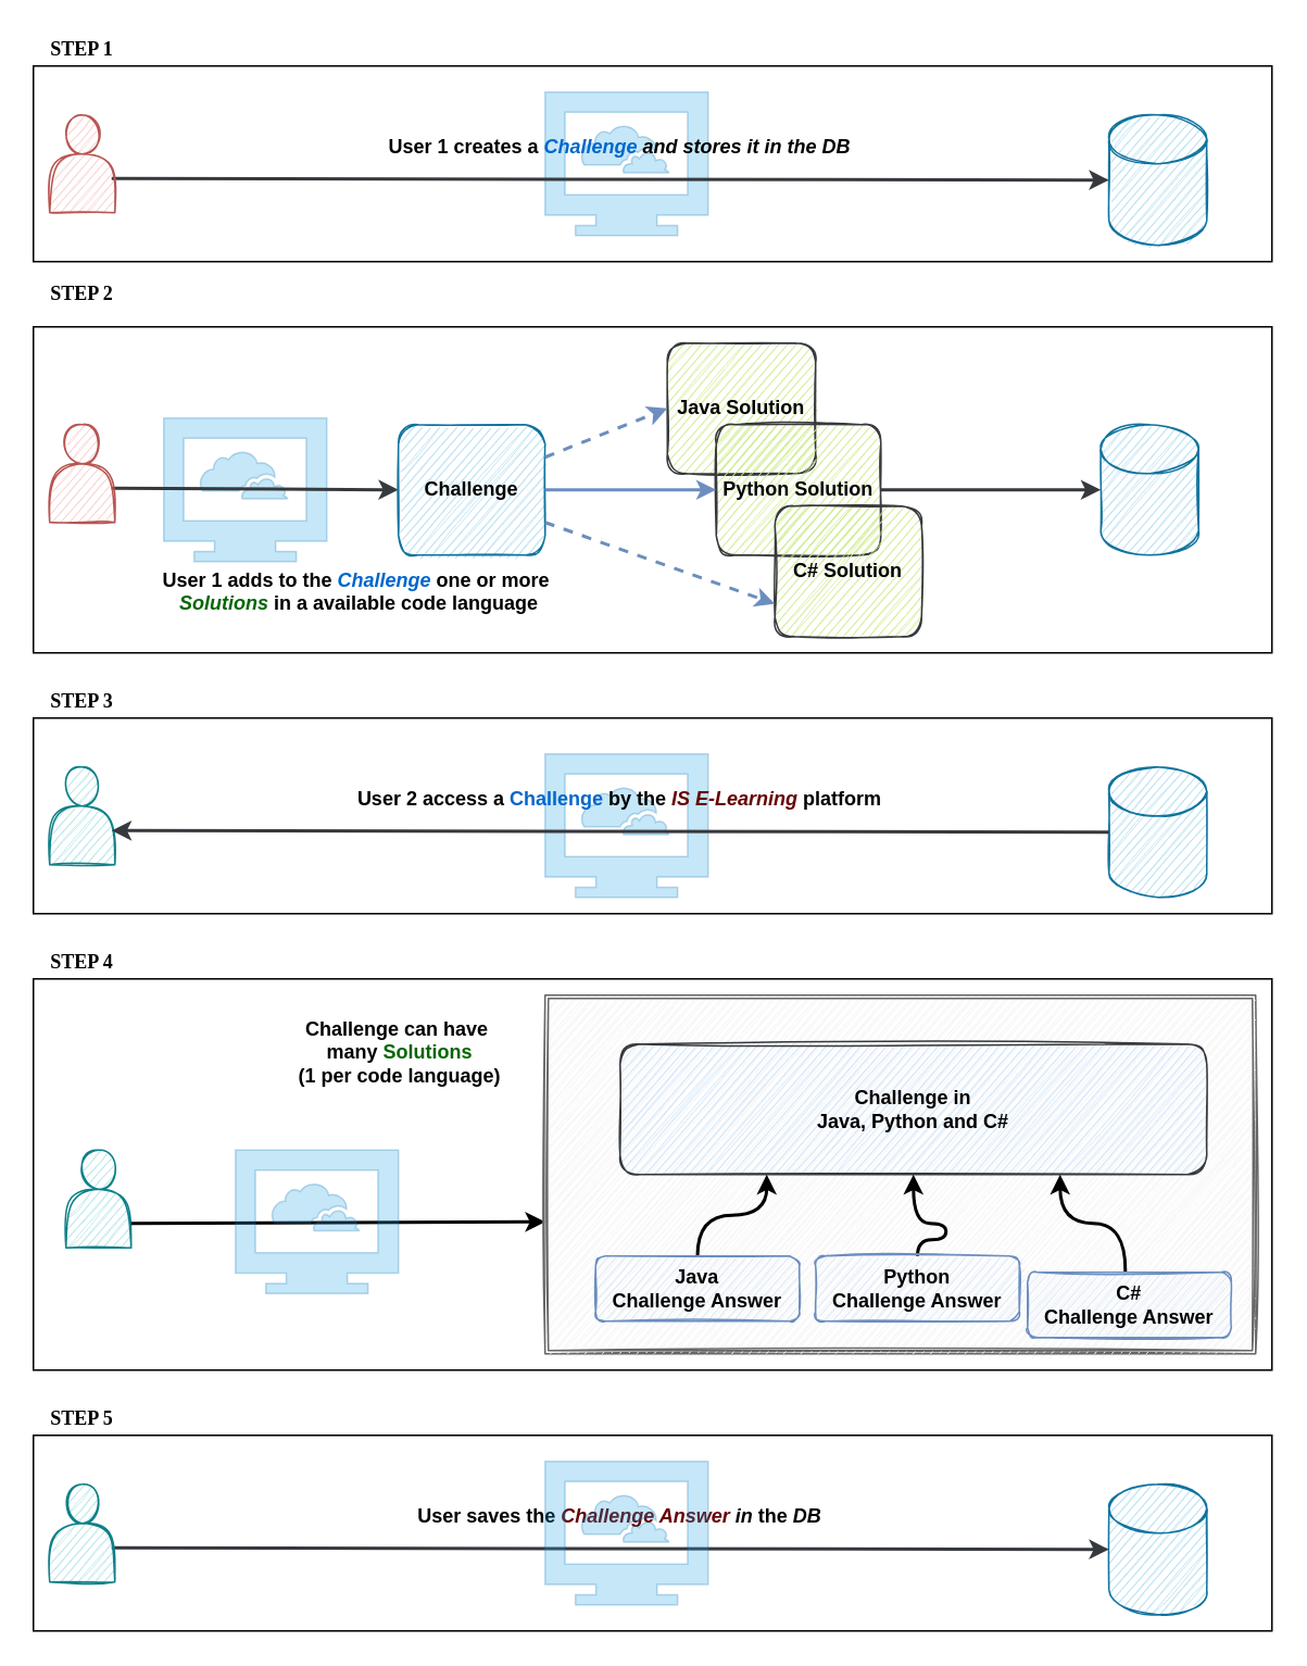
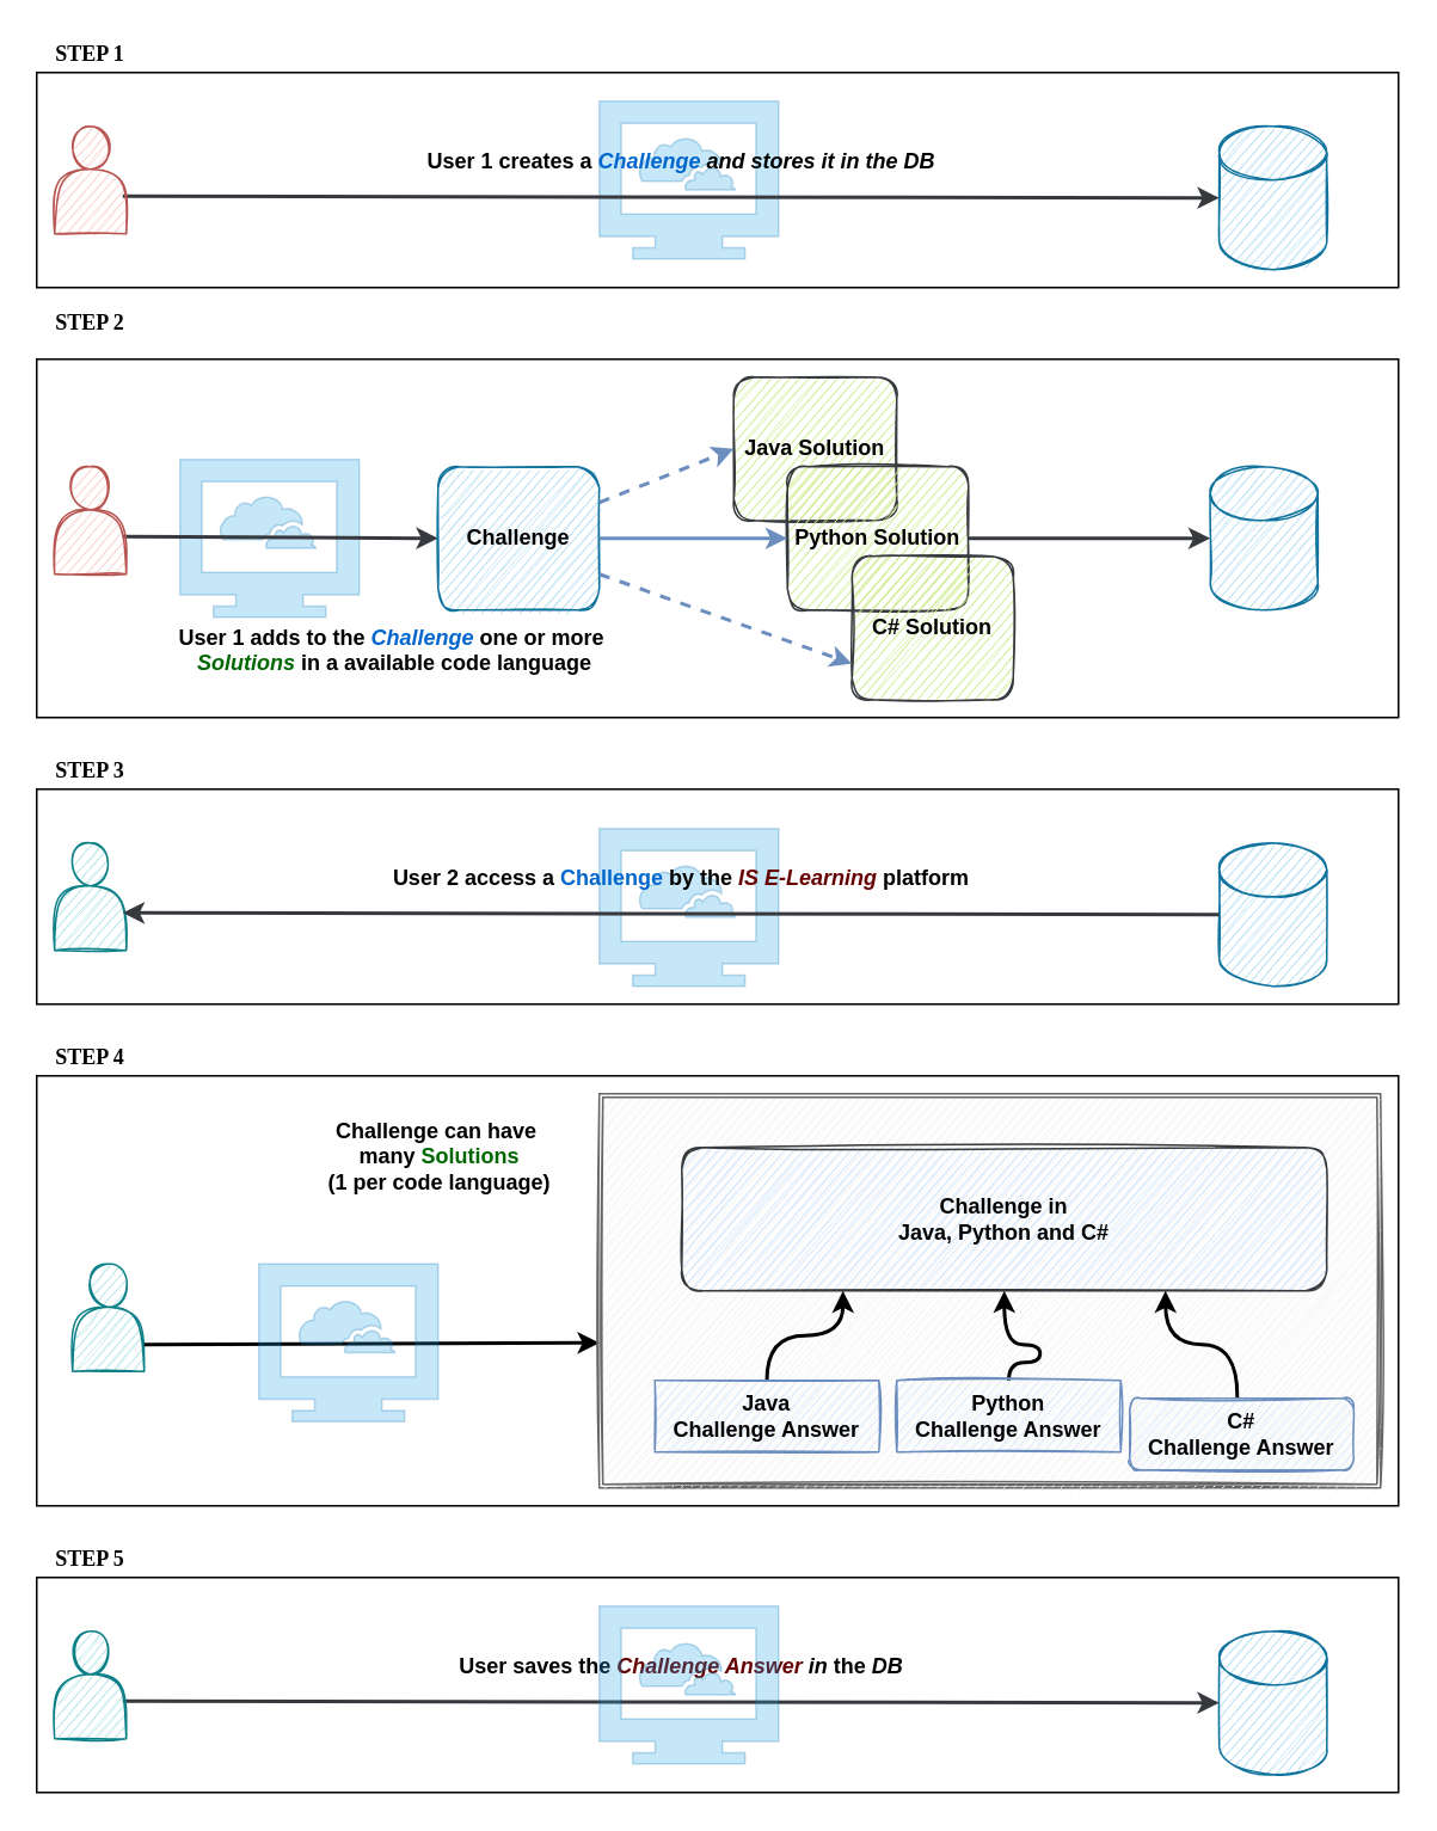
  <mxCell id="0" />
  <mxCell id="1" parent="0" />
  <mxCell id="2" value="" style="rounded=0;whiteSpace=wrap;html=1;fillColor=none;" parent="1" vertex="1"><mxGeometry x="20" y="200" width="760" height="200" as="geometry" /></mxCell>
  <mxCell id="3" value="" style="rounded=0;whiteSpace=wrap;html=1;fillColor=none;" parent="1" vertex="1"><mxGeometry x="20" y="880" width="760" height="120" as="geometry" /></mxCell>
  <mxCell id="4" value="" style="rounded=0;whiteSpace=wrap;html=1;fillColor=none;" parent="1" vertex="1"><mxGeometry x="20" y="40" width="760" height="120" as="geometry" /></mxCell>
  <mxCell id="5" value="" style="html=1;aspect=fixed;strokeColor=#006EAF;shadow=0;align=center;verticalAlign=top;fillColor=#1ba1e2;shape=mxgraph.gcp2.cloud_computer;rounded=1;sketch=0;opacity=25;fontColor=#ffffff;" parent="1" vertex="1"><mxGeometry x="334" y="56" width="100" height="88" as="geometry" /></mxCell>
  <mxCell id="6" value="" style="rounded=0;whiteSpace=wrap;html=1;fillColor=none;" parent="1" vertex="1"><mxGeometry x="20" y="440" width="760" height="120" as="geometry" /></mxCell>
  <mxCell id="7" value="" style="shape=cylinder3;whiteSpace=wrap;html=1;boundedLbl=1;backgroundOutline=1;size=15;fillColor=#b1ddf0;strokeColor=#10739e;sketch=1;" parent="1" vertex="1"><mxGeometry x="680" y="470" width="60" height="80" as="geometry" /></mxCell>
  <mxCell id="8" value="" style="shape=actor;whiteSpace=wrap;html=1;fillColor=#b0e3e6;strokeColor=#0e8088;sketch=1;" parent="1" vertex="1"><mxGeometry x="30" y="470" width="40" height="60" as="geometry" /></mxCell>
  <mxCell id="9" value="&lt;b&gt;&lt;font face=&quot;Lucida Console&quot;&gt;STEP 3&lt;/font&gt;&lt;/b&gt;" style="text;html=1;strokeColor=none;fillColor=none;align=center;verticalAlign=middle;whiteSpace=wrap;rounded=0;" parent="1" vertex="1"><mxGeometry x="20" y="420" width="60" height="20" as="geometry" /></mxCell>
  <mxCell id="10" value="" style="rounded=0;whiteSpace=wrap;html=1;fillColor=none;" parent="1" vertex="1"><mxGeometry x="20" y="600" width="760" height="240" as="geometry" /></mxCell>
  <mxCell id="11" value="&lt;b&gt;&lt;font face=&quot;Lucida Console&quot;&gt;STEP 4&lt;/font&gt;&lt;/b&gt;" style="text;html=1;strokeColor=none;fillColor=none;align=center;verticalAlign=middle;whiteSpace=wrap;rounded=0;" parent="1" vertex="1"><mxGeometry x="20" y="580" width="60" height="20" as="geometry" /></mxCell>
  <mxCell id="12" value="" style="shape=actor;whiteSpace=wrap;html=1;fillColor=#b0e3e6;strokeColor=#0e8088;sketch=1;" parent="1" vertex="1"><mxGeometry x="40" y="705" width="40" height="60" as="geometry" /></mxCell>
  <mxCell id="13" value="" style="endArrow=classic;html=1;exitX=1;exitY=0.75;exitDx=0;exitDy=0;strokeWidth=2;entryX=0;entryY=0.632;entryDx=0;entryDy=0;entryPerimeter=0;" parent="1" source="12" target="14" edge="1"><mxGeometry width="50" height="50" relative="1" as="geometry"><mxPoint x="370" y="710" as="sourcePoint" /><mxPoint x="200" y="750" as="targetPoint" /></mxGeometry></mxCell>
  <mxCell id="14" value="" style="shape=ext;double=1;rounded=0;whiteSpace=wrap;html=1;sketch=1;fillColor=#f5f5f5;strokeColor=#666666;fontColor=#333333;" parent="1" vertex="1"><mxGeometry x="334" y="610" width="436" height="220" as="geometry" /></mxCell>
  <mxCell id="15" value="&lt;b&gt;Challenge&amp;nbsp;in&lt;br&gt;Java, Python and C#&lt;br&gt;&lt;/b&gt;" style="rounded=1;whiteSpace=wrap;html=1;shadow=0;sketch=1;fillColor=#cce5ff;strokeColor=#36393d;" parent="1" vertex="1"><mxGeometry x="380" y="640" width="360" height="80" as="geometry" /></mxCell>
  <mxCell id="16" style="edgeStyle=orthogonalEdgeStyle;rounded=0;orthogonalLoop=1;jettySize=auto;html=1;exitX=0.5;exitY=0;exitDx=0;exitDy=0;entryX=0.25;entryY=1;entryDx=0;entryDy=0;strokeWidth=2;curved=1;" parent="1" source="17" target="15" edge="1"><mxGeometry relative="1" as="geometry" /></mxCell>
- <mxCell id="17" value="&lt;b&gt;Java&lt;br&gt;Challenge Answer&lt;/b&gt;" style="rounded=1;whiteSpace=wrap;html=1;shadow=0;sketch=1;fillColor=#dae8fc;strokeColor=#6c8ebf;" parent="1" vertex="1"><mxGeometry x="365" y="770" width="125" height="40" as="geometry" /></mxCell>
+ <mxCell id="17" value="&lt;b&gt;Java&lt;br&gt;Challenge Answer&lt;/b&gt;" style="whiteSpace=wrap;html=1;shadow=0;sketch=1;fillColor=#dae8fc;strokeColor=#6c8ebf;rounded=0;" parent="1" vertex="1"><mxGeometry x="365" y="770" width="125" height="40" as="geometry" /></mxCell>
  <mxCell id="18" style="edgeStyle=orthogonalEdgeStyle;rounded=0;orthogonalLoop=1;jettySize=auto;html=1;exitX=0.5;exitY=0;exitDx=0;exitDy=0;entryX=0.5;entryY=1;entryDx=0;entryDy=0;strokeWidth=2;curved=1;" parent="1" source="50" target="15" edge="1"><mxGeometry relative="1" as="geometry"><mxPoint x="560" y="780" as="sourcePoint" /><mxPoint x="525" y="740" as="targetPoint" /><Array as="points"><mxPoint x="563" y="760" /><mxPoint x="580" y="760" /><mxPoint x="580" y="750" /><mxPoint x="560" y="750" /></Array></mxGeometry></mxCell>
  <mxCell id="19" style="edgeStyle=orthogonalEdgeStyle;rounded=0;orthogonalLoop=1;jettySize=auto;html=1;exitX=0.5;exitY=0;exitDx=0;exitDy=0;entryX=0.75;entryY=1;entryDx=0;entryDy=0;strokeWidth=2;curved=1;" parent="1" target="15" edge="1"><mxGeometry relative="1" as="geometry"><mxPoint x="690" y="780" as="sourcePoint" /><mxPoint x="690" y="740" as="targetPoint" /></mxGeometry></mxCell>
  <mxCell id="20" value="&lt;div&gt;&lt;span&gt;&lt;b&gt;Challenge can have&amp;nbsp;&lt;/b&gt;&lt;/span&gt;&lt;/div&gt;&lt;div&gt;&lt;b&gt;many &lt;font color=&quot;#006600&quot;&gt;Solutions&lt;/font&gt;&lt;/b&gt;&lt;/div&gt;&lt;div&gt;&lt;b&gt;(1 per code language)&lt;/b&gt;&lt;/div&gt;" style="text;html=1;strokeColor=none;fillColor=none;align=center;verticalAlign=middle;whiteSpace=wrap;rounded=0;shadow=0;sketch=1;" parent="1" vertex="1"><mxGeometry x="170" y="620" width="150" height="50" as="geometry" /></mxCell>
  <mxCell id="21" value="" style="shape=cylinder3;whiteSpace=wrap;html=1;boundedLbl=1;backgroundOutline=1;size=15;fillColor=#b1ddf0;strokeColor=#10739e;sketch=1;" parent="1" vertex="1"><mxGeometry x="680" y="910" width="60" height="80" as="geometry" /></mxCell>
  <mxCell id="22" value="" style="endArrow=none;html=1;entryX=0.95;entryY=0.65;entryDx=0;entryDy=0;exitX=0;exitY=0.5;exitDx=0;exitDy=0;exitPerimeter=0;entryPerimeter=0;strokeWidth=2;startArrow=classic;startFill=1;endFill=0;fillColor=#eeeeee;strokeColor=#36393d;" parent="1" source="21" target="24" edge="1"><mxGeometry width="50" height="50" relative="1" as="geometry"><mxPoint x="680" y="950" as="sourcePoint" /><mxPoint x="70" y="959" as="targetPoint" /></mxGeometry></mxCell>
  <mxCell id="23" value="&lt;b&gt;User saves the&amp;nbsp;&lt;i&gt;&lt;font color=&quot;#660000&quot;&gt;Challenge Answer&lt;/font&gt;&amp;nbsp;in&amp;nbsp;&lt;/i&gt;the &lt;i&gt;DB &lt;/i&gt;&lt;/b&gt;" style="text;html=1;strokeColor=none;fillColor=none;align=center;verticalAlign=middle;whiteSpace=wrap;rounded=0;" parent="1" vertex="1"><mxGeometry x="80" y="920" width="600" height="20" as="geometry" /></mxCell>
  <mxCell id="24" value="" style="shape=actor;whiteSpace=wrap;html=1;fillColor=#b0e3e6;strokeColor=#0e8088;sketch=1;" parent="1" vertex="1"><mxGeometry x="30" y="910" width="40" height="60" as="geometry" /></mxCell>
  <mxCell id="25" value="&lt;b&gt;&lt;font face=&quot;Lucida Console&quot;&gt;STEP 5&lt;/font&gt;&lt;/b&gt;" style="text;html=1;strokeColor=none;fillColor=none;align=center;verticalAlign=middle;whiteSpace=wrap;rounded=0;" parent="1" vertex="1"><mxGeometry x="20" y="860" width="60" height="20" as="geometry" /></mxCell>
  <mxCell id="26" value="" style="shape=cylinder3;whiteSpace=wrap;html=1;boundedLbl=1;backgroundOutline=1;size=15;fillColor=#b1ddf0;strokeColor=#10739e;sketch=1;" parent="1" vertex="1"><mxGeometry x="680" y="70" width="60" height="80" as="geometry" /></mxCell>
  <mxCell id="27" value="" style="endArrow=none;html=1;entryX=0.95;entryY=0.65;entryDx=0;entryDy=0;exitX=0;exitY=0.5;exitDx=0;exitDy=0;exitPerimeter=0;entryPerimeter=0;strokeWidth=2;startArrow=classic;startFill=1;endFill=0;fillColor=#eeeeee;strokeColor=#36393d;" parent="1" source="26" target="29" edge="1"><mxGeometry width="50" height="50" relative="1" as="geometry"><mxPoint x="680" y="110" as="sourcePoint" /><mxPoint x="70" y="119" as="targetPoint" /></mxGeometry></mxCell>
  <mxCell id="28" value="&lt;b&gt;User 1 creates a &lt;i&gt;&lt;font color=&quot;#0066cc&quot;&gt;Challenge&amp;nbsp;&lt;/font&gt;and stores it in the DB&lt;/i&gt;&lt;/b&gt;" style="text;html=1;strokeColor=none;fillColor=none;align=center;verticalAlign=middle;whiteSpace=wrap;rounded=0;" parent="1" vertex="1"><mxGeometry x="80" y="80" width="600" height="20" as="geometry" /></mxCell>
  <mxCell id="29" value="" style="shape=actor;whiteSpace=wrap;html=1;fillColor=#f8cecc;strokeColor=#b85450;sketch=1;" parent="1" vertex="1"><mxGeometry x="30" y="70" width="40" height="60" as="geometry" /></mxCell>
  <mxCell id="30" value="&lt;b&gt;&lt;font face=&quot;Lucida Console&quot;&gt;STEP 1&lt;/font&gt;&lt;/b&gt;" style="text;html=1;strokeColor=none;fillColor=none;align=center;verticalAlign=middle;whiteSpace=wrap;rounded=0;" parent="1" vertex="1"><mxGeometry x="20" y="20" width="60" height="20" as="geometry" /></mxCell>
  <mxCell id="31" value="" style="html=1;aspect=fixed;strokeColor=#006EAF;shadow=0;align=center;verticalAlign=top;fillColor=#1ba1e2;shape=mxgraph.gcp2.cloud_computer;rounded=1;sketch=0;opacity=25;fontColor=#ffffff;" parent="1" vertex="1"><mxGeometry x="334" y="462" width="100" height="88" as="geometry" /></mxCell>
  <mxCell id="32" value="&lt;b&gt;User 2 access a&amp;nbsp;&lt;/b&gt;&lt;font color=&quot;#0066cc&quot; style=&quot;font-weight: bold&quot;&gt;Challenge&amp;nbsp;&lt;/font&gt;&lt;b&gt;by the&lt;i&gt;&lt;font color=&quot;#660000&quot;&gt; I&lt;/font&gt;&lt;/i&gt;&lt;/b&gt;&lt;font color=&quot;#660000&quot;&gt;&lt;b&gt;&lt;i&gt;S E-Learning&lt;/i&gt;&lt;/b&gt;&lt;/font&gt;&lt;b&gt; platform&lt;/b&gt;" style="text;html=1;strokeColor=none;fillColor=none;align=center;verticalAlign=middle;whiteSpace=wrap;rounded=0;" parent="1" vertex="1"><mxGeometry x="80" y="480" width="600" height="20" as="geometry" /></mxCell>
  <mxCell id="33" value="" style="endArrow=classic;html=1;entryX=0.95;entryY=0.65;entryDx=0;entryDy=0;exitX=0;exitY=0.5;exitDx=0;exitDy=0;exitPerimeter=0;entryPerimeter=0;strokeWidth=2;fillColor=#eeeeee;strokeColor=#36393d;" parent="1" source="7" target="8" edge="1"><mxGeometry width="50" height="50" relative="1" as="geometry"><mxPoint x="680" y="510" as="sourcePoint" /><mxPoint x="70" y="519" as="targetPoint" /></mxGeometry></mxCell>
  <mxCell id="34" value="" style="html=1;aspect=fixed;strokeColor=#006EAF;shadow=0;align=center;verticalAlign=top;fillColor=#1ba1e2;shape=mxgraph.gcp2.cloud_computer;rounded=1;sketch=0;opacity=25;fontColor=#ffffff;" parent="1" vertex="1"><mxGeometry x="100" y="256" width="100" height="88" as="geometry" /></mxCell>
  <mxCell id="35" value="" style="shape=cylinder3;whiteSpace=wrap;html=1;boundedLbl=1;backgroundOutline=1;size=15;fillColor=#b1ddf0;strokeColor=#10739e;sketch=1;" parent="1" vertex="1"><mxGeometry x="675" y="260" width="60" height="80" as="geometry" /></mxCell>
  <mxCell id="36" value="" style="endArrow=none;html=1;entryX=0.95;entryY=0.65;entryDx=0;entryDy=0;exitX=0;exitY=0.5;exitDx=0;exitDy=0;entryPerimeter=0;strokeWidth=2;startArrow=classic;startFill=1;endFill=0;fillColor=#eeeeee;strokeColor=#36393d;" parent="1" source="41" target="37" edge="1"><mxGeometry width="50" height="50" relative="1" as="geometry"><mxPoint x="680" y="270" as="sourcePoint" /><mxPoint x="70" y="279" as="targetPoint" /></mxGeometry></mxCell>
  <mxCell id="37" value="" style="shape=actor;whiteSpace=wrap;html=1;fillColor=#f8cecc;strokeColor=#b85450;sketch=1;" parent="1" vertex="1"><mxGeometry x="30" y="260" width="40" height="60" as="geometry" /></mxCell>
  <mxCell id="38" value="&lt;b&gt;&lt;font face=&quot;Lucida Console&quot;&gt;STEP 2&lt;/font&gt;&lt;/b&gt;" style="text;html=1;strokeColor=none;fillColor=none;align=center;verticalAlign=middle;whiteSpace=wrap;rounded=0;" parent="1" vertex="1"><mxGeometry x="20" y="170" width="60" height="20" as="geometry" /></mxCell>
  <mxCell id="39" value="" style="html=1;aspect=fixed;strokeColor=#006EAF;shadow=0;align=center;verticalAlign=top;fillColor=#1ba1e2;shape=mxgraph.gcp2.cloud_computer;rounded=1;sketch=0;opacity=25;fontColor=#ffffff;" parent="1" vertex="1"><mxGeometry x="334" y="896" width="100" height="88" as="geometry" /></mxCell>
  <mxCell id="40" value="" style="html=1;aspect=fixed;strokeColor=#006EAF;shadow=0;align=center;verticalAlign=top;fillColor=#1ba1e2;shape=mxgraph.gcp2.cloud_computer;rounded=1;sketch=0;opacity=25;fontColor=#ffffff;" parent="1" vertex="1"><mxGeometry x="144" y="705" width="100" height="88" as="geometry" /></mxCell>
  <mxCell id="41" value="&lt;b&gt;Challenge&lt;br&gt;&lt;/b&gt;" style="rounded=1;whiteSpace=wrap;html=1;shadow=0;sketch=1;fillColor=#b1ddf0;strokeColor=#10739e;" parent="1" vertex="1"><mxGeometry x="244" y="260" width="90" height="80" as="geometry" /></mxCell>
  <mxCell id="42" value="&lt;b&gt;Java Solution&lt;br&gt;&lt;/b&gt;" style="rounded=1;whiteSpace=wrap;html=1;shadow=0;sketch=1;fillColor=#cdeb8b;strokeColor=#36393d;" parent="1" vertex="1"><mxGeometry x="409" y="210" width="91" height="80" as="geometry" /></mxCell>
  <mxCell id="43" value="&lt;b&gt;Python Solution&lt;br&gt;&lt;/b&gt;" style="rounded=1;whiteSpace=wrap;html=1;shadow=0;sketch=1;fillColor=#cdeb8b;strokeColor=#36393d;" parent="1" vertex="1"><mxGeometry x="439" y="260" width="101" height="80" as="geometry" /></mxCell>
  <mxCell id="44" value="&lt;b&gt;C# Solution&lt;br&gt;&lt;/b&gt;" style="rounded=1;whiteSpace=wrap;html=1;shadow=0;sketch=1;fillColor=#cdeb8b;strokeColor=#36393d;" parent="1" vertex="1"><mxGeometry x="475" y="310" width="90" height="80" as="geometry" /></mxCell>
  <mxCell id="45" value="" style="endArrow=classic;html=1;strokeWidth=2;exitX=1;exitY=0.25;exitDx=0;exitDy=0;entryX=0;entryY=0.5;entryDx=0;entryDy=0;fillColor=#dae8fc;strokeColor=#6c8ebf;dashed=1;" parent="1" source="41" target="42" edge="1"><mxGeometry width="50" height="50" relative="1" as="geometry"><mxPoint x="370" y="450" as="sourcePoint" /><mxPoint x="420" y="400" as="targetPoint" /></mxGeometry></mxCell>
  <mxCell id="46" value="" style="endArrow=classic;html=1;strokeWidth=2;exitX=1;exitY=0.5;exitDx=0;exitDy=0;entryX=0;entryY=0.5;entryDx=0;entryDy=0;fillColor=#dae8fc;strokeColor=#6c8ebf;" parent="1" source="41" target="43" edge="1"><mxGeometry width="50" height="50" relative="1" as="geometry"><mxPoint x="344" y="290" as="sourcePoint" /><mxPoint x="419" y="260" as="targetPoint" /></mxGeometry></mxCell>
  <mxCell id="47" value="" style="endArrow=classic;html=1;strokeWidth=2;exitX=1;exitY=0.75;exitDx=0;exitDy=0;entryX=0;entryY=0.75;entryDx=0;entryDy=0;fillColor=#dae8fc;strokeColor=#6c8ebf;dashed=1;" parent="1" source="41" target="44" edge="1"><mxGeometry width="50" height="50" relative="1" as="geometry"><mxPoint x="344" y="310" as="sourcePoint" /><mxPoint x="449" y="310" as="targetPoint" /></mxGeometry></mxCell>
  <mxCell id="48" value="" style="endArrow=none;html=1;exitX=0;exitY=0.5;exitDx=0;exitDy=0;strokeWidth=2;startArrow=classic;startFill=1;endFill=0;exitPerimeter=0;entryX=1;entryY=0.5;entryDx=0;entryDy=0;fillColor=#eeeeee;strokeColor=#36393d;" parent="1" source="35" target="43" edge="1"><mxGeometry width="50" height="50" relative="1" as="geometry"><mxPoint x="254" y="310" as="sourcePoint" /><mxPoint x="550" y="298" as="targetPoint" /></mxGeometry></mxCell>
  <mxCell id="49" value="&lt;b&gt;User 1 adds to the &lt;font color=&quot;#0066cc&quot;&gt;&lt;i&gt;Challenge &lt;/i&gt;&lt;/font&gt;one or more&amp;nbsp;&lt;br&gt;&lt;i&gt;&lt;font color=&quot;#006600&quot;&gt;Solutions&amp;nbsp;&lt;/font&gt;&lt;/i&gt;in a available code language&lt;br&gt;&lt;br&gt;&lt;/b&gt;" style="text;html=1;strokeColor=none;fillColor=none;align=center;verticalAlign=middle;whiteSpace=wrap;rounded=0;" parent="1" vertex="1"><mxGeometry x="20" y="360" width="400" height="20" as="geometry" /></mxCell>
- <mxCell id="50" value="&lt;b&gt;Python&lt;br&gt;Challenge Answer&lt;/b&gt;" style="rounded=1;whiteSpace=wrap;html=1;shadow=0;sketch=1;fillColor=#dae8fc;strokeColor=#6c8ebf;" parent="1" vertex="1"><mxGeometry x="500" y="770" width="125" height="40" as="geometry" /></mxCell>
+ <mxCell id="50" value="&lt;b&gt;Python&lt;br&gt;Challenge Answer&lt;/b&gt;" style="whiteSpace=wrap;html=1;shadow=0;sketch=1;fillColor=#dae8fc;strokeColor=#6c8ebf;rounded=0;" parent="1" vertex="1"><mxGeometry x="500" y="770" width="125" height="40" as="geometry" /></mxCell>
  <mxCell id="51" value="&lt;b&gt;C#&lt;br&gt;Challenge Answer&lt;/b&gt;" style="rounded=1;whiteSpace=wrap;html=1;shadow=0;sketch=1;fillColor=#dae8fc;strokeColor=#6c8ebf;" parent="1" vertex="1"><mxGeometry x="630" y="780" width="125" height="40" as="geometry" /></mxCell>
